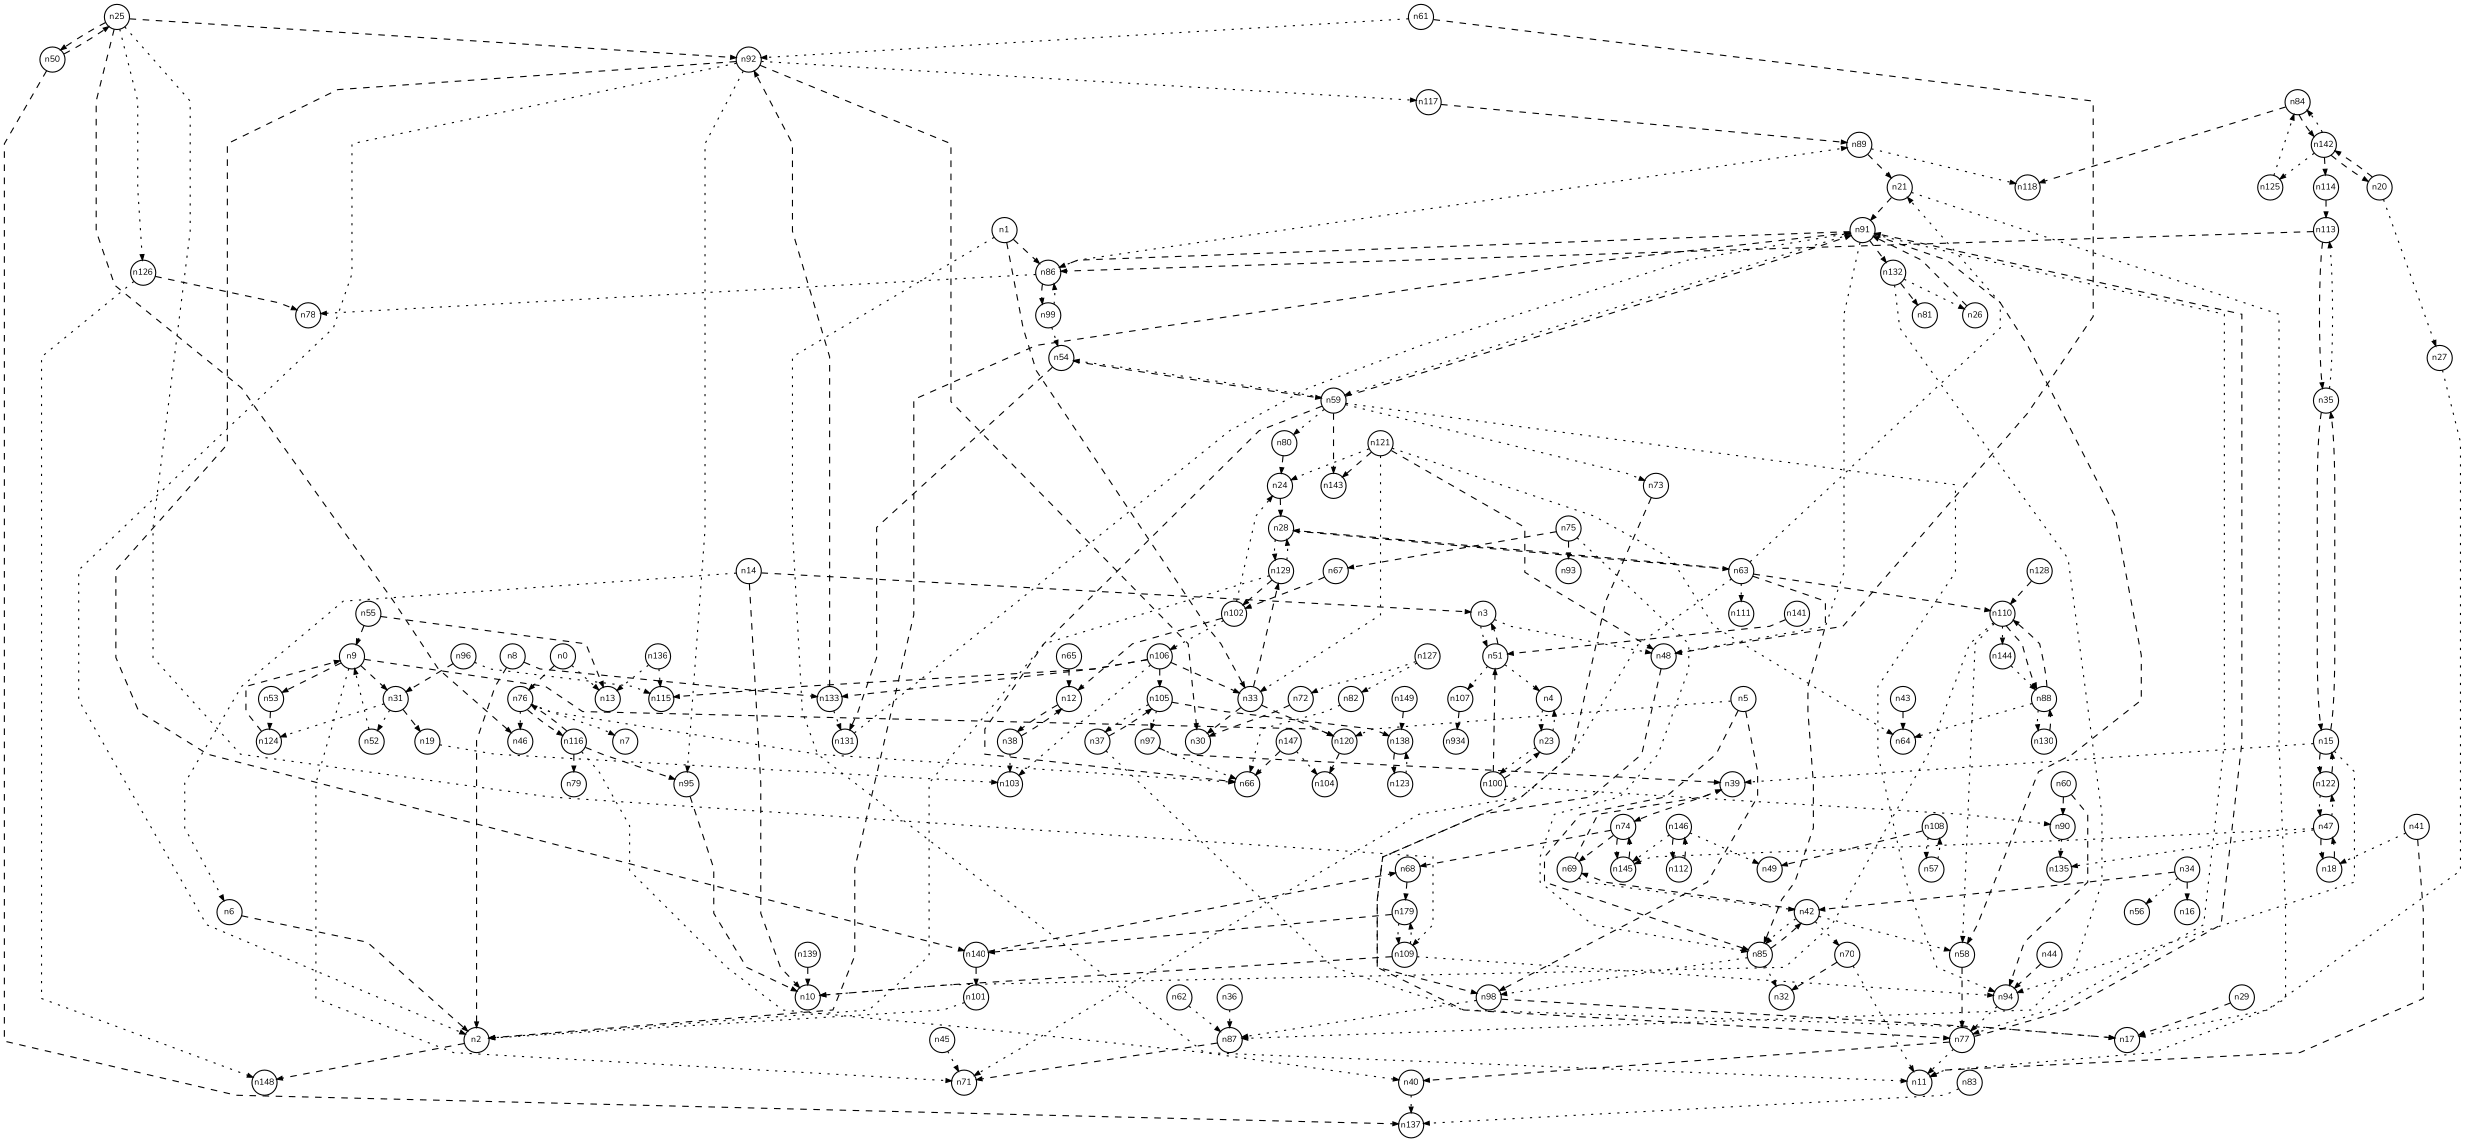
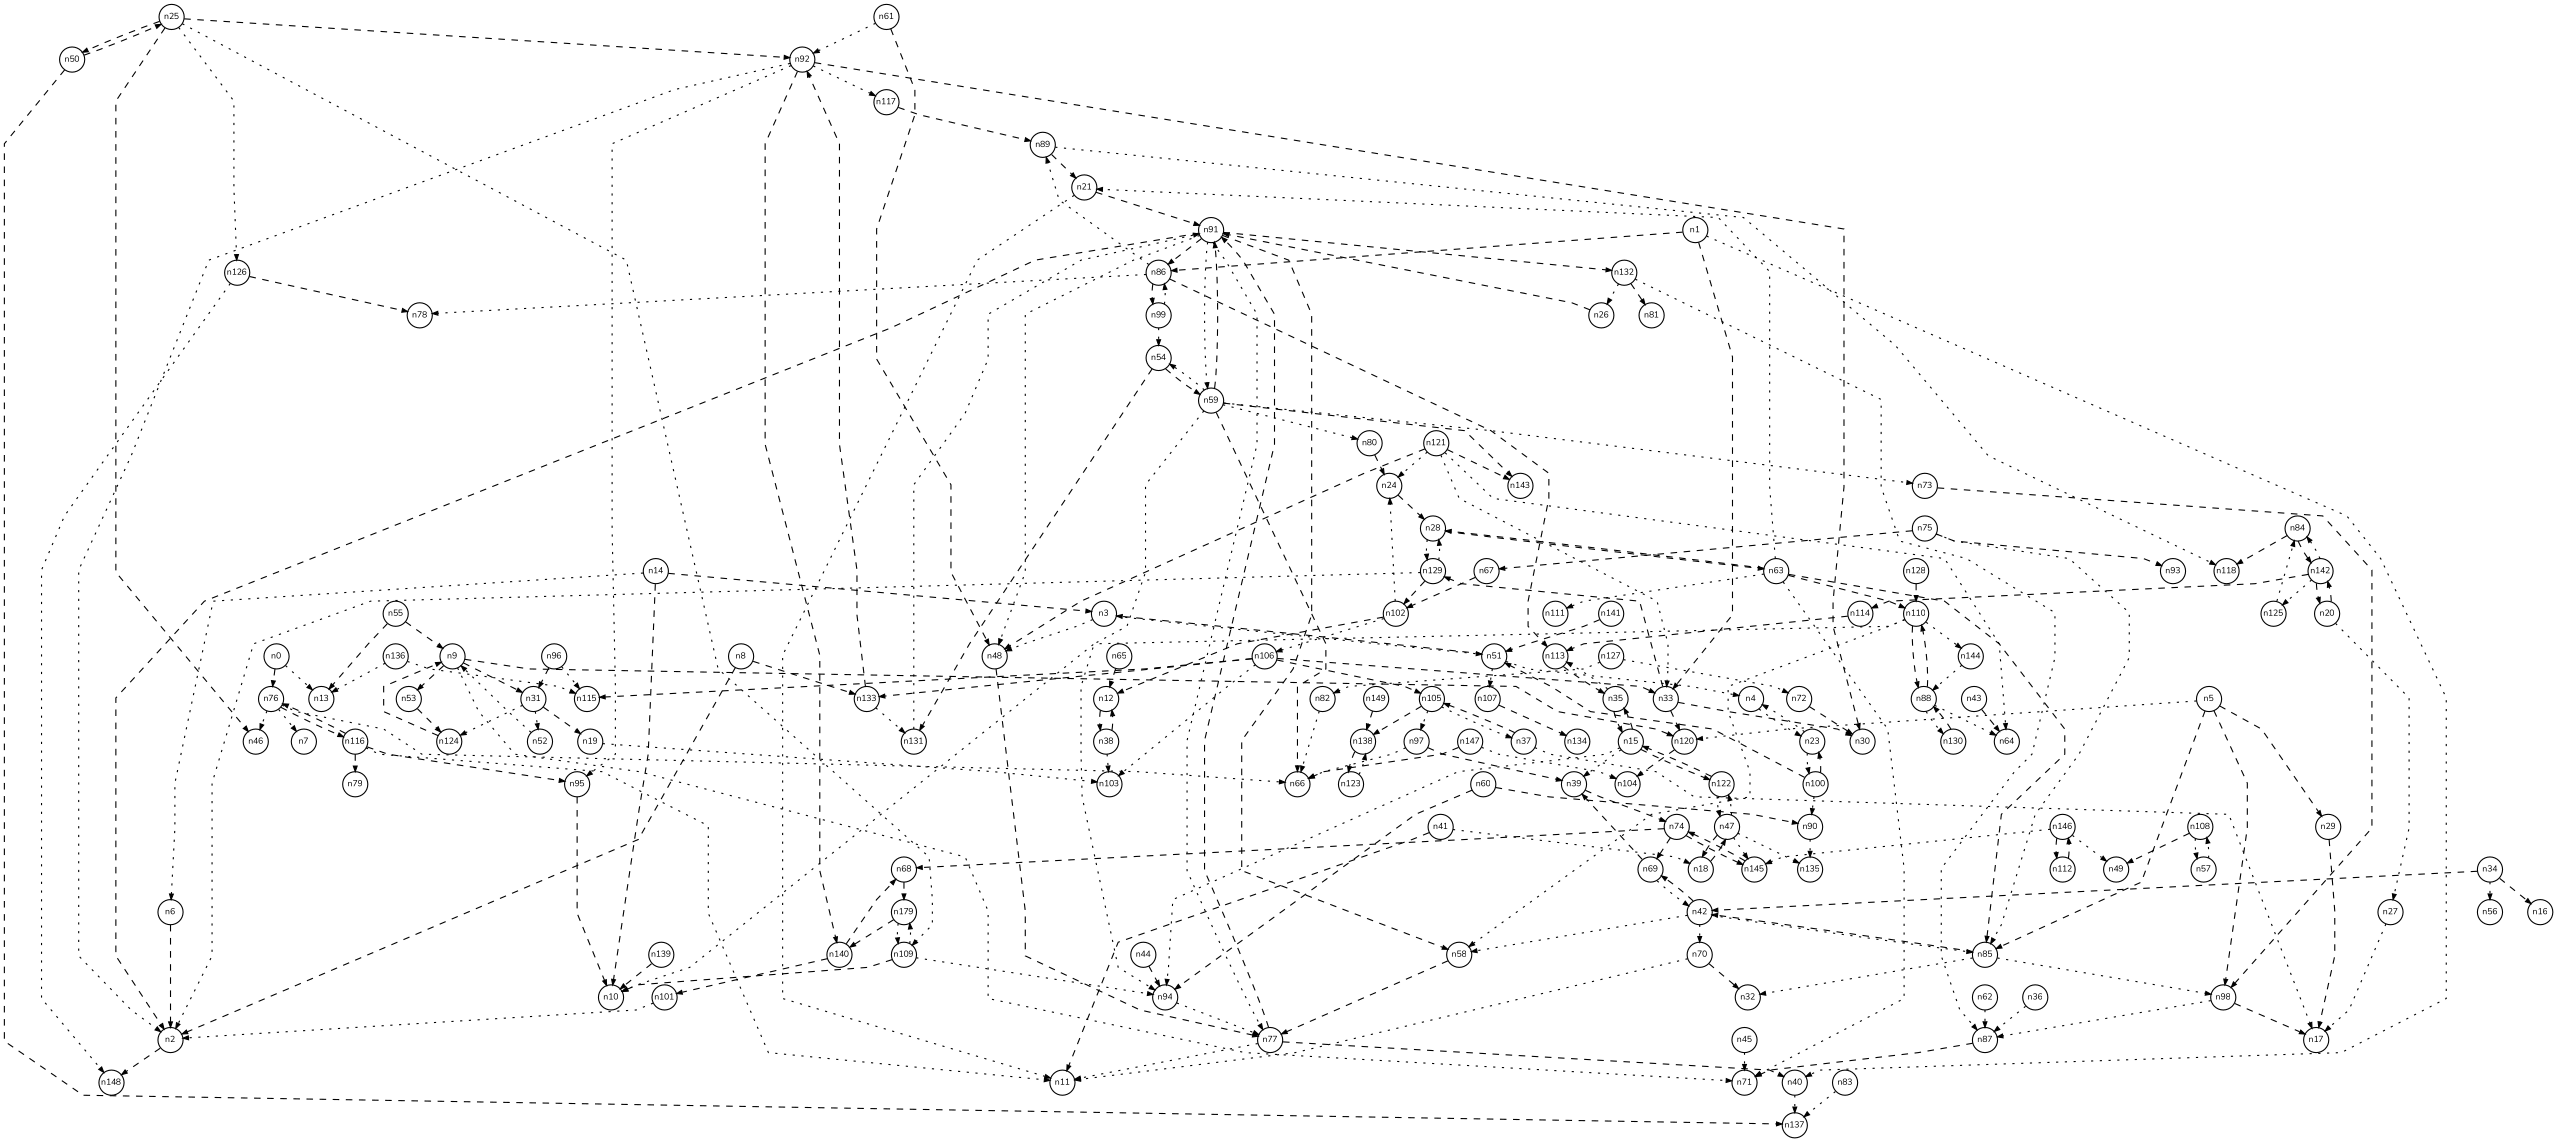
  digraph {
    fontname=Nunito
    fontsize=8
    nodesep=0.22
    nodesize=0.32
    ranksep=0.22
    splines=polyline
    node [fixedsize=shape fontname=Nunito fontsize=8 shape=circle]
    edge [arrowsize=0.5 fontname=Nunito style=dashed]
    n0 [width=0.32]
    n13 [width=0.32]
    n76 [width=0.32]
    n7 [width=0.32]
    n46 [width=0.32]
    n66 [width=0.32]
    n116 [width=0.32]
    n11 [width=0.32]
    n95 [width=0.32]
    n79 [width=0.32]
    n10 [width=0.32]
    n33 [width=0.32]
    n30 [width=0.32]
    n120 [width=0.32]
    n129 [width=0.32]
    n104 [width=0.32]
    n2 [width=0.32]
    n102 [width=0.32]
    n28 [width=0.32]
    n148 [width=0.32]
    n12 [width=0.32]
    n24 [width=0.32]
    n106 [width=0.32]
    n63 [width=0.32]
    n1 [width=0.32]
    n40 [width=0.32]
    n86 [width=0.32]
    n137 [width=0.32]
    n78 [width=0.32]
    n89 [width=0.32]
    n113 [width=0.32]
    n99 [width=0.32]
    n21 [width=0.32]
    n118 [width=0.32]
    n35 [width=0.32]
    n54 [width=0.32]
    n91 [width=0.32]
    n15 [width=0.32]
    n131 [width=0.32]
    n59 [width=0.32]
    n48 [width=0.32]
    n77 [width=0.32]
    n58 [width=0.32]
    n132 [width=0.32]
    n3 [width=0.32]
    n51 [width=0.32]
    n4 [width=0.32]
    n107 [width=0.32]
    n23 [width=0.32]
-   n134 [width=0.32 label=n934]
+   n134 [width=0.32]
    n100 [width=0.32]
    n90 [width=0.32]
    n135 [width=0.32]
    n29 [width=0.32]
    n17 [width=0.32]
    n5 [width=0.32]
    n85 [width=0.32]
    n98 [width=0.32]
    n32 [width=0.32]
    n42 [width=0.32]
    n87 [width=0.32]
    n69 [width=0.32]
    n70 [width=0.32]
    n71 [width=0.32]
    n39 [width=0.32]
    n6 [width=0.32]
    n8 [width=0.32]
    n133 [width=0.32]
    n92 [width=0.32]
    n117 [width=0.32]
    n140 [width=0.32]
    n68 [width=0.32]
    n101 [width=0.32]
    n31 [width=0.32]
    n19 [width=0.32]
    n52 [width=0.32]
    n124 [width=0.32]
    n103 [width=0.32]
    n9 [width=0.32]
    n53 [width=0.32]
    n55 [width=0.32]
    n14 [width=0.32]
    n94 [width=0.32]
    n122 [width=0.32]
    n74 [width=0.32]
    n47 [width=0.32]
    n145 [width=0.32]
    n18 [width=0.32]
    n119 [label=n179 width=0.32]
    n27 [width=0.32]
    n20 [width=0.32]
    n142 [width=0.32]
    n84 [width=0.32]
    n114 [width=0.32]
    n125 [width=0.32]
    n73 [width=0.32]
    n80 [width=0.32]
    n143 [width=0.32]
    n26 [width=0.32]
    n81 [width=0.32]
    n25 [width=0.32]
    n109 [width=0.32]
    n126 [width=0.32]
    n50 [width=0.32]
    n38 [width=0.32]
    n105 [width=0.32]
    n115 [width=0.32]
    n110 [width=0.32]
    n111 [width=0.32]
    n144 [width=0.32]
    n88 [width=0.32]
    n34 [width=0.32]
    n16 [width=0.32]
    n56 [width=0.32]
    n36 [width=0.32]
    n37 [width=0.32]
    n97 [width=0.32]
    n138 [width=0.32]
    n123 [width=0.32]
    n41 [width=0.32]
    n43 [width=0.32]
    n64 [width=0.32]
    n44 [width=0.32]
    n45 [width=0.32]
    n60 [width=0.32]
    n61 [width=0.32]
    n62 [width=0.32]
    n130 [width=0.32]
    n65 [width=0.32]
    n67 [width=0.32]
    n72 [width=0.32]
    n75 [width=0.32]
    n93 [width=0.32]
    n82 [width=0.32]
    n83 [width=0.32]
    n96 [width=0.32]
    n108 [width=0.32]
    n49 [width=0.32]
    n57 [width=0.32]
    n121 [width=0.32]
    n127 [width=0.32]
    n128 [width=0.32]
    n136 [width=0.32]
    n139 [width=0.32]
    n141 [width=0.32]
    n146 [width=0.32]
    n112 [width=0.32]
    n147 [width=0.32]
    n149 [width=0.32]
    n0 -> n13 [style=dotted]
    n0 -> n76
    n76 -> n7 [style=dotted]
    n76 -> n46 [style=dotted]
    n76 -> n66 [style=dotted]
    n76 -> n116
    n116 -> n76
    n116 -> n11 [style=dotted]
    n116 -> n95
    n116 -> n79
    n95 -> n10
    n33 -> n30
    n33 -> n120
    n33 -> n129
    n120 -> n104
    n129 -> n2 [style=dotted]
    n129 -> n102
    n129 -> n28 [style=dotted]
    n2 -> n148
    n102 -> n12
    n102 -> n24 [style=dotted]
    n102 -> n106 [style=dotted]
    n28 -> n129 [style=dotted]
    n28 -> n63
    n12 -> n38
    n24 -> n28
    n106 -> n33
    n106 -> n133
    n106 -> n103 [style=dotted]
    n106 -> n105
    n106 -> n115
    n63 -> n28
    n63 -> n21 [style=dotted]
    n63 -> n85
    n63 -> n71 [style=dotted]
    n63 -> n110
    n63 -> n111 [style=dotted]
    n1 -> n33
    n1 -> n40 [style=dotted]
    n1 -> n86
    n40 -> n137 [style=dotted]
    n86 -> n78 [style=dotted]
    n86 -> n89 [style=dotted]
-   n113 -> n86
+   n86 -> n113
    n86 -> n99
    n89 -> n21
    n89 -> n118 [style=dotted]
    n113 -> n35
    n99 -> n86 [style=dotted]
    n99 -> n54 [style=dotted]
    n21 -> n11 [style=dotted]
    n21 -> n91
    n35 -> n113 [style=dotted]
    n35 -> n15
    n54 -> n131
    n54 -> n59
    n91 -> n2
    n91 -> n86
    n91 -> n59 [style=dotted]
    n91 -> n48 [style=dotted]
    n91 -> n77 [style=dotted]
    n91 -> n58
    n91 -> n132
    n15 -> n35
    n15 -> n39 [style=dotted]
    n15 -> n94 [style=dotted]
    n15 -> n122
    n131 -> n91 [style=dotted]
    n59 -> n66
    n59 -> n54 [style=dotted]
    n59 -> n91
    n59 -> n94 [style=dotted]
    n59 -> n73 [style=dotted]
    n59 -> n80 [style=dotted]
    n59 -> n143
    n48 -> n77
    n77 -> n11 [style=dotted]
    n77 -> n40
    n77 -> n91
    n58 -> n77
    n132 -> n87 [style=dotted]
    n132 -> n26 [style=dotted]
    n132 -> n81
    n3 -> n48 [style=dotted]
    n3 -> n51 [style=dotted]
    n51 -> n3
    n51 -> n4 [style=dotted]
    n51 -> n107 [style=dotted]
    n4 -> n23 [style=dotted]
    n107 -> n134
    n23 -> n4 [style=dotted]
    n23 -> n100 [style=dotted]
    n100 -> n51
    n100 -> n23
    n100 -> n90 [style=dotted]
    n90 -> n135 [style=dotted]
    n29 -> n17
    n5 -> n120 [style=dotted]
+   n5 -> n29
    n5 -> n85
    n5 -> n98
    n85 -> n98 [style=dotted]
    n85 -> n32 [style=dotted]
    n85 -> n42
    n98 -> n17
    n98 -> n87 [style=dotted]
    n42 -> n58 [style=dotted]
    n42 -> n85 [style=dotted]
    n42 -> n69
    n42 -> n70 [style=dotted]
    n87 -> n71
    n69 -> n42 [style=dotted]
    n69 -> n39
    n70 -> n11 [style=dotted]
    n70 -> n32
    n39 -> n74
    n6 -> n2
    n8 -> n2
    n8 -> n133
    n133 -> n131 [style=dotted]
    n133 -> n92
    n92 -> n95 [style=dotted]
    n92 -> n30
    n92 -> n2 [style=dotted]
    n92 -> n117 [style=dotted]
    n92 -> n140
    n117 -> n89
    n140 -> n68
    n140 -> n101
    n68 -> n119
    n101 -> n2 [style=dotted]
    n31 -> n19
    n31 -> n52 [style=dotted]
    n31 -> n124 [style=dotted]
    n19 -> n103 [style=dotted]
    n52 -> n9 [style=dotted]
    n124 -> n9
    n9 -> n120
    n9 -> n71 [style=dotted]
    n9 -> n31
    n9 -> n53
    n53 -> n124
    n55 -> n13
    n55 -> n9
    n14 -> n10
    n14 -> n3
    n14 -> n6 [style=dotted]
    n94 -> n77 [style=dotted]
    n122 -> n15
    n122 -> n47 [style=dotted]
    n74 -> n69
    n74 -> n68
    n74 -> n145
    n47 -> n135 [style=dotted]
    n47 -> n122 [style=dotted]
    n47 -> n145 [style=dotted]
    n47 -> n18
    n145 -> n74
    n18 -> n47
    n119 -> n140
    n119 -> n109 [style=dotted]
    n27 -> n17 [style=dotted]
    n20 -> n27 [style=dotted]
    n20 -> n142
    n142 -> n20
    n142 -> n84 [style=dotted]
    n142 -> n114
    n142 -> n125 [style=dotted]
    n84 -> n118
    n84 -> n142
    n114 -> n113
    n125 -> n84 [style=dotted]
    n73 -> n98
    n80 -> n24
    n26 -> n91
    n25 -> n46
    n25 -> n92
    n25 -> n109 [style=dotted]
    n25 -> n126 [style=dotted]
    n25 -> n50
    n109 -> n10
    n109 -> n94 [style=dotted]
    n109 -> n119 [style=dotted]
    n126 -> n148 [style=dotted]
    n126 -> n78
    n50 -> n137
    n50 -> n25
    n38 -> n12
    n38 -> n103 [style=dotted]
    n105 -> n37 [style=dotted]
    n105 -> n97 [style=dotted]
    n105 -> n138
    n110 -> n10 [style=dotted]
    n110 -> n58 [style=dotted]
    n110 -> n144 [style=dotted]
    n110 -> n88
    n144 -> n88 [style=dotted]
    n88 -> n110
    n88 -> n64 [style=dotted]
    n88 -> n130 [style=dotted]
    n34 -> n42
    n34 -> n16
    n34 -> n56 [style=dotted]
    n36 -> n87 [style=dotted]
    n37 -> n17 [style=dotted]
    n37 -> n105
    n97 -> n66 [style=dotted]
    n97 -> n39
    n138 -> n123
    n123 -> n138 [style=dotted]
    n41 -> n11
    n41 -> n18 [style=dotted]
    n43 -> n64
    n44 -> n94
    n45 -> n71 [style=dotted]
    n60 -> n90
    n60 -> n94
    n61 -> n48
    n61 -> n92 [style=dotted]
    n62 -> n87 [style=dotted]
    n130 -> n88
    n65 -> n12
    n67 -> n102
    n72 -> n30
    n75 -> n85 [style=dotted]
    n75 -> n67
    n75 -> n93
    n82 -> n66 [style=dotted]
    n83 -> n137 [style=dotted]
    n96 -> n31
    n96 -> n115 [style=dotted]
    n108 -> n49
    n108 -> n57 [style=dotted]
    n57 -> n108 [style=dotted]
    n121 -> n33 [style=dotted]
    n121 -> n24 [style=dotted]
    n121 -> n48
    n121 -> n143
    n121 -> n64 [style=dotted]
    n127 -> n72 [style=dotted]
    n127 -> n82 [style=dotted]
    n128 -> n110
    n136 -> n13 [style=dotted]
    n136 -> n115 [style=dotted]
    n139 -> n10
    n141 -> n51
    n146 -> n145 [style=dotted]
    n146 -> n49 [style=dotted]
    n146 -> n112
    n112 -> n146
    n147 -> n66
    n147 -> n104 [style=dotted]
    n149 -> n138
  }
